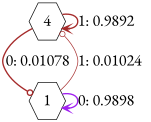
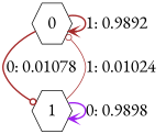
  digraph {
    fontname="EB Garamond"
    node [fontsize=24 shape=hexagon fontname="EB Garamond"]
    edge [fontsize=24 color=brown style=bold arrowhead=vee fontname="EB Garamond"]
-   0 [label=4]
+   0
    1
    0 -> 0 [label="1: 0.9892   "]
    0 -> 1 [label="0: 0.01078  " arrowhead=odot]
    1 -> 0 [label="1: 0.01024  " style=solid arrowhead=odot]
    1 -> 1 [label="0: 0.9898   " color=purple]
  }
